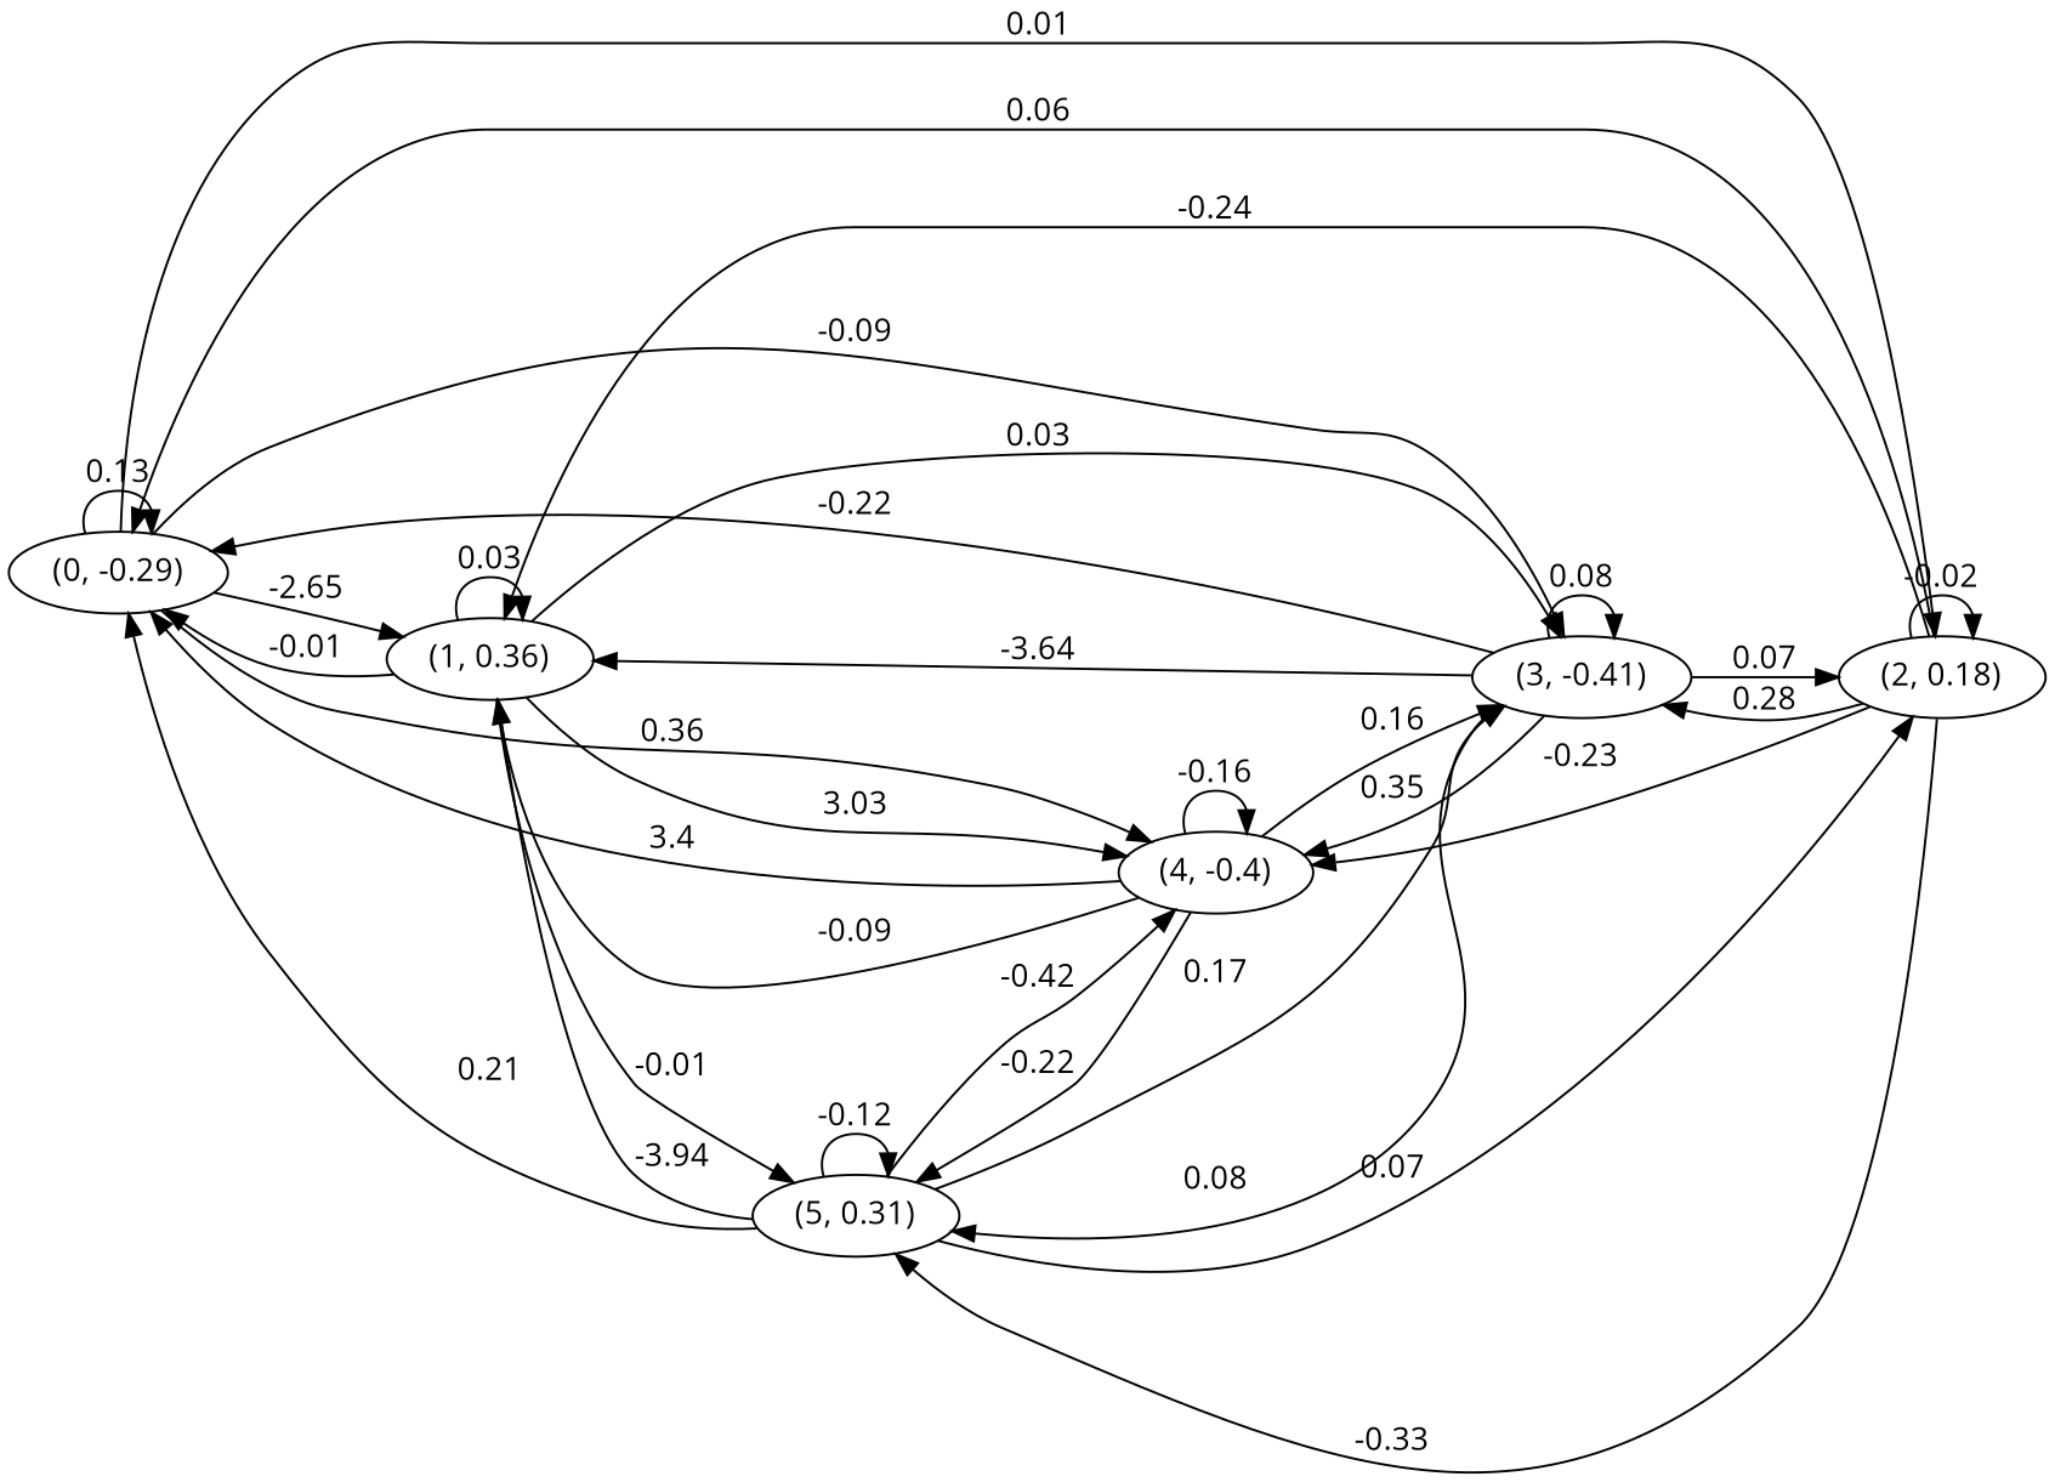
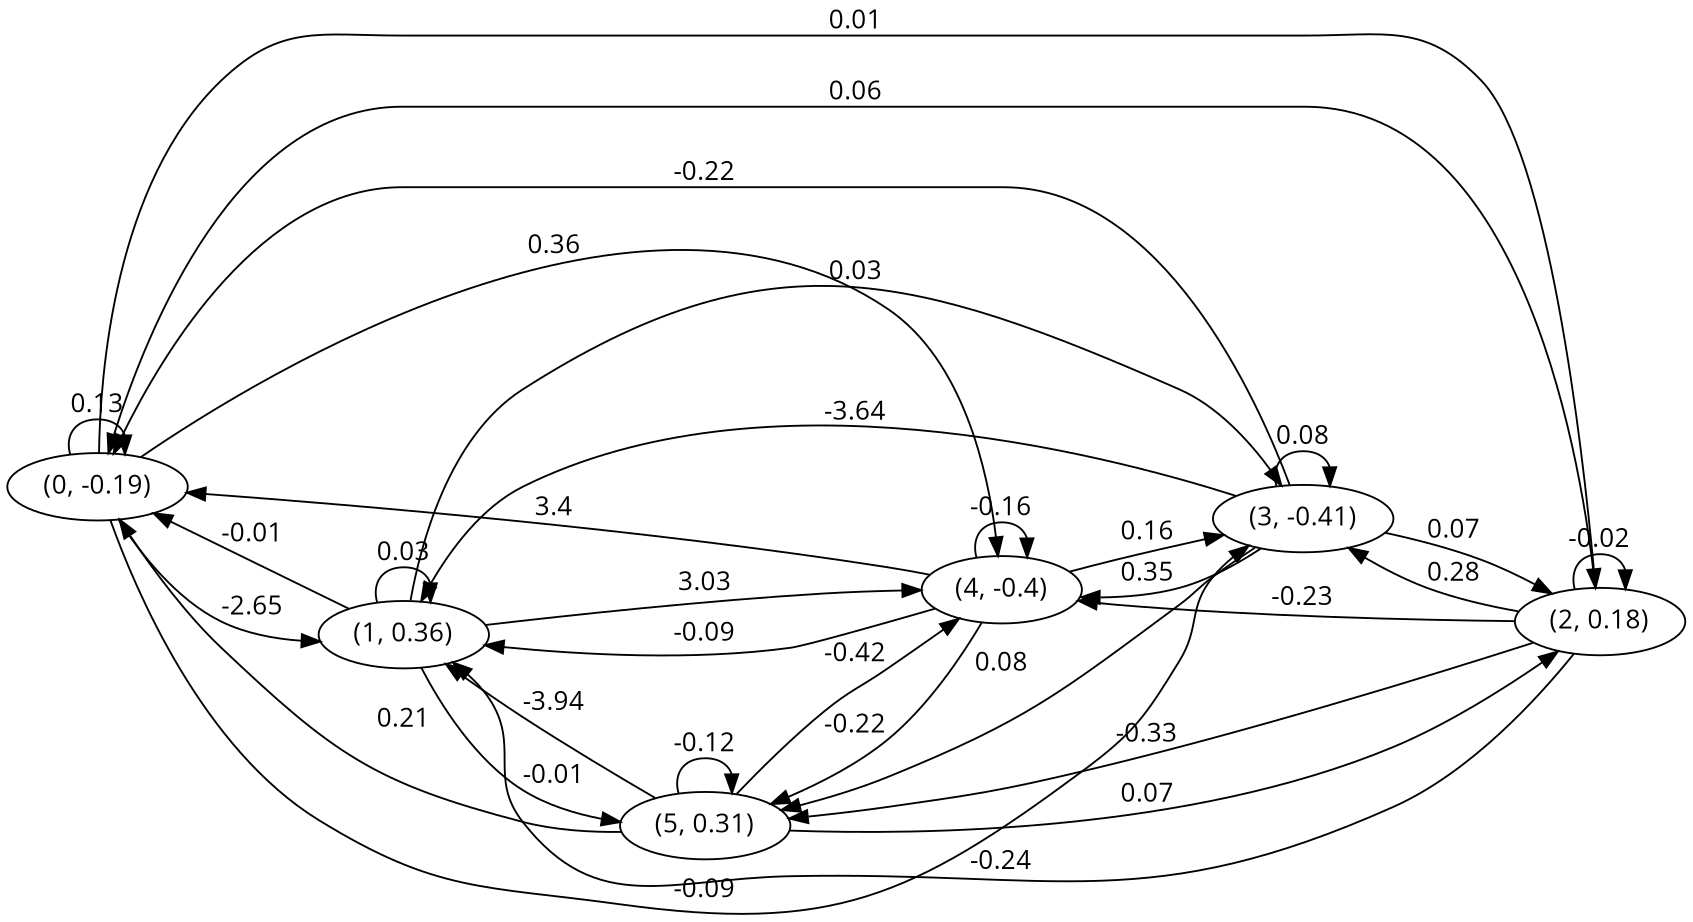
  digraph {
    fontname="Open Sans"
    rankdir=LR
    node [fontname="Open Sans"]
    edge [fontname="Open Sans"]
-   n1 [label="(0, -0.29)"]
+   n1 [label="(0, -0.19)"]
    n2 [label="(1, 0.36)"]
    n3 [label="(2, 0.18)"]
    n4 [label="(3, -0.41)"]
    n5 [label="(4, -0.4)"]
    n6 [label="(5, 0.31)"]
    n1 -> n1 [label=0.13]
    n1 -> n2 [label=-2.65]
    n1 -> n3 [label=0.01]
    n1 -> n4 [label=-0.09]
    n1 -> n5 [label=0.36]
    n2 -> n1 [label=-0.01]
    n2 -> n2 [label=0.03]
    n2 -> n4 [label=0.03]
    n2 -> n5 [label=3.03]
    n2 -> n6 [label=-0.01]
    n3 -> n1 [label=0.06]
    n3 -> n2 [label=-0.24]
    n3 -> n3 [label=-0.02]
    n3 -> n4 [label=0.28]
    n3 -> n5 [label=-0.23]
    n3 -> n6 [label=-0.33]
    n4 -> n1 [label=-0.22]
    n4 -> n2 [label=-3.64]
    n4 -> n3 [label=0.07]
    n4 -> n4 [label=0.08]
    n4 -> n5 [label=0.35]
    n4 -> n6 [label=0.08]
    n5 -> n1 [label=3.4]
    n5 -> n2 [label=-0.09]
    n5 -> n4 [label=0.16]
    n5 -> n5 [label=-0.16]
    n5 -> n6 [label=-0.22]
    n6 -> n1 [label=0.21]
    n6 -> n2 [label=-3.94]
    n6 -> n3 [label=0.07]
-   n6 -> n4 [label=0.17]
    n6 -> n5 [label=-0.42]
    n6 -> n6 [label=-0.12]
  }
